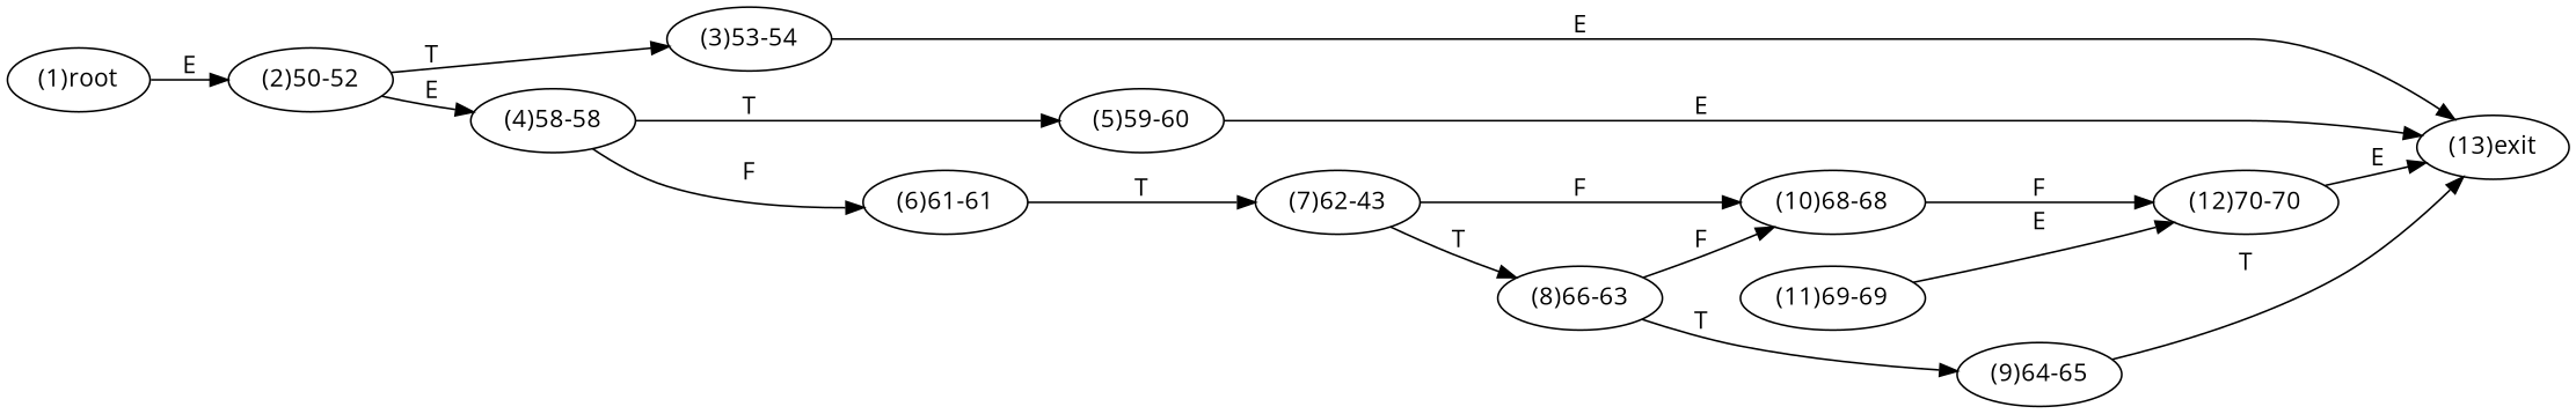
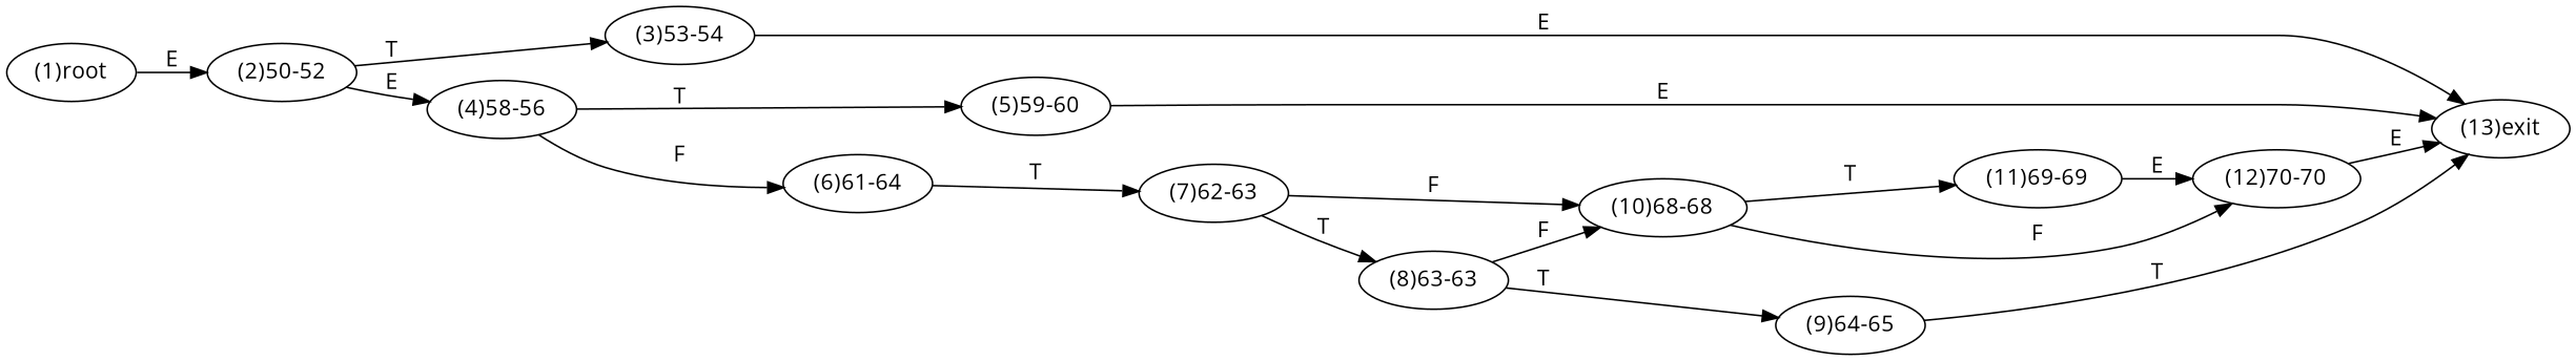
  digraph {
    fontname="Open Sans"
    rankdir=LR
    node [fontname="Open Sans"]
    edge [fontname="Open Sans"]
    n1 [label="(1)root"]
    n2 [label="(2)50-52"]
    n3 [label="(3)53-54"]
-   n4 [label="(4)58-58"]
+   n4 [label="(4)58-56"]
    n5 [label="(13)exit"]
    n6 [label="(5)59-60"]
-   n7 [label="(6)61-61"]
-   n8 [label="(7)62-43"]
+   n7 [label="(6)61-64"]
+   n8 [label="(7)62-63"]
    n9 [label="(10)68-68"]
-   n10 [label="(8)66-63"]
+   n10 [label="(8)63-63"]
    n11 [label="(11)69-69"]
    n12 [label="(12)70-70"]
    n13 [label="(9)64-65"]
    n1 -> n2 [label=E]
    n2 -> n3 [label=T]
    n2 -> n4 [label=E]
    n3 -> n5 [label=E]
    n4 -> n6 [label=T]
    n4 -> n7 [label=F]
    n6 -> n5 [label=E]
    n7 -> n8 [label=T]
    n8 -> n9 [label=F]
    n8 -> n10 [label=T]
+   n9 -> n11 [label=T]
    n9 -> n12 [label=F]
    n10 -> n9 [label=F]
    n10 -> n13 [label=T]
    n11 -> n12 [label=E]
    n12 -> n5 [label=E]
    n13 -> n5 [label=T]
  }
